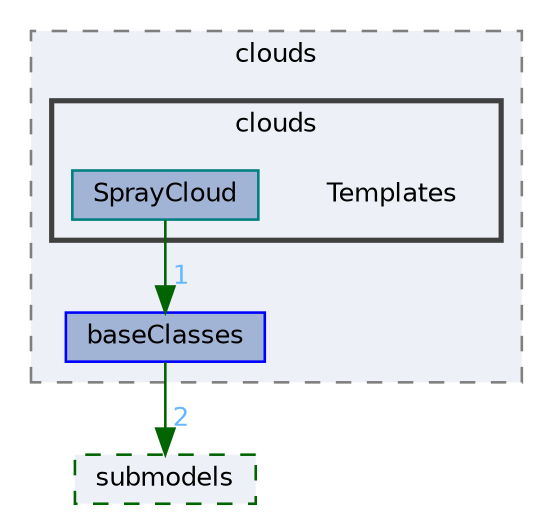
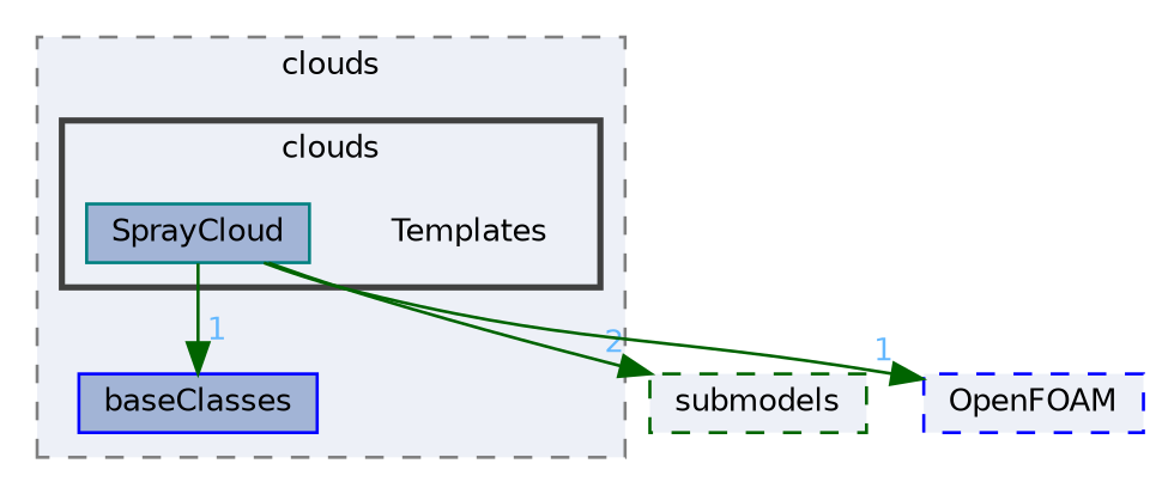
  digraph {
    compound=true
    node [fontname=Helvetica fontsize=10 shape=box color=blue fillcolor="#a2b4d6" style=filled]
    edge [color=darkgreen fontcolor=steelblue1 fontname=Helvetica fontsize=10 headlabel=1 labeldistance=1.5 labelfontname=Helvetica labelfontsize=10]
    n1 [height=0.2 label=Templates shape=plaintext width=0.4 fillcolor="" style=""]
    n2 [color=teal height=0.2 label=SprayCloud width=0.4]
    n3 [height=0.2 label=baseClasses width=0.4]
    n4 [color=darkgreen fillcolor="#edf0f7" height=0.2 label=submodels style="filled,dashed" width=0.4]
+   n5 [fillcolor="#edf0f7" height=0.2 label=OpenFOAM style="filled,dashed" width=0.4]
    subgraph cluster_1 {
      bgcolor="#edf0f7"
      fontname=Helvetica
      fontsize=10
      label=clouds
      pencolor=grey50
      style="filled,dashed"
      n3
      subgraph cluster_2 {
        bgcolor="#edf0f7"
        fontname=Helvetica
        fontsize=10
        pencolor=grey25
        style="filled,bold"
        n1
        n2
      }
    }
    n2 -> n3
-   n3 -> n4 [headlabel=2]
+   n2 -> n4 [headlabel=2]
+   n2 -> n5
  }
